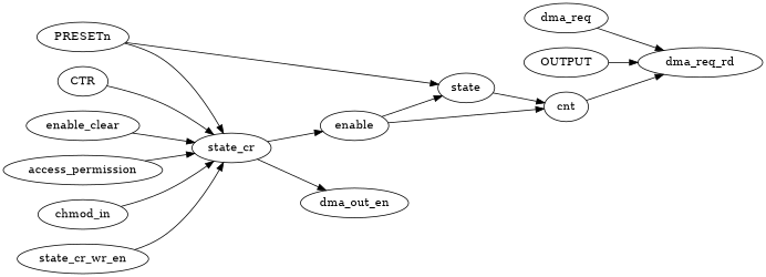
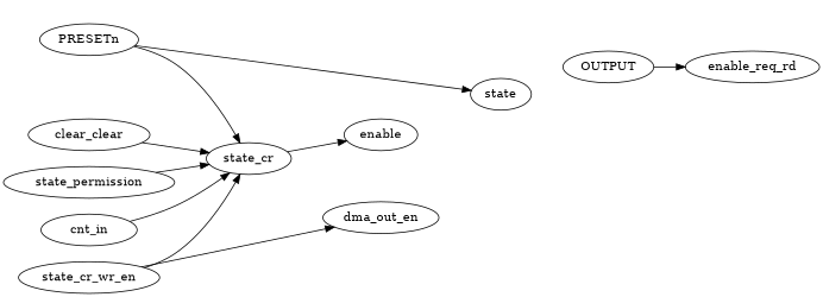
  strict digraph {
    rankdir=LR
    node [complexity=7]
-   cnt [importance=0.0372183855976 rank=0.00531691222823]
-   dma_req_rd [complexity=0 importance=0.0191631643476 rank=0.0]
+   dma_req_rd [complexity=0 importance=0.0191631643476 rank=0.0 label=enable_req_rd]
    enable [complexity=11 importance=0.226380847614 rank=0.0205800770559]
    state [complexity=10 importance=0.107772706946 rank=0.0107772706946]
-   CTR [complexity=13 importance=0.168868501995 rank=0.0129898847688]
    n6 [complexity=9 importance=0.0804169640192 label=state_cr rank=0.00893521822436]
    dma_out_en [importance=0.0299985980694 rank=0.00428551400991]
    n8 [complexity=12 importance=0.737115645236 label=state_cr_wr_en rank=0.0614263037697]
-   enable_clear [complexity=10 importance=0.173394955675 rank=0.0173394955675]
+   enable_clear [complexity=10 importance=0.173394955675 rank=0.0173394955675 label=clear_clear]
    PRESETn [complexity=8 importance=0.0655634391375 rank=0.00819542989219]
-   dma_req [importance=0.0287644325906 rank=0.0041092046558]
-   access_permission [complexity=11 importance=0.6532108894 rank=0.0593828081273]
+   access_permission [complexity=11 importance=0.6532108894 rank=0.0593828081273 label=state_permission]
    OUTPUT [importance=0.027197738304 rank=0.00388539118628]
-   chmod_in [complexity=13 importance=0.169270226307 rank=0.013020786639]
-   cnt -> dma_req_rd
-   enable -> cnt
-   enable -> state
-   state -> cnt
-   CTR -> n6
+   chmod_in [complexity=13 importance=0.169270226307 rank=0.013020786639 label=cnt_in]
    n6 -> enable
-   n6 -> dma_out_en
+   n8 -> dma_out_en
    n8 -> n6
    enable_clear -> n6
    PRESETn -> state
    PRESETn -> n6
-   dma_req -> dma_req_rd
    access_permission -> n6
    OUTPUT -> dma_req_rd
    chmod_in -> n6
  }
